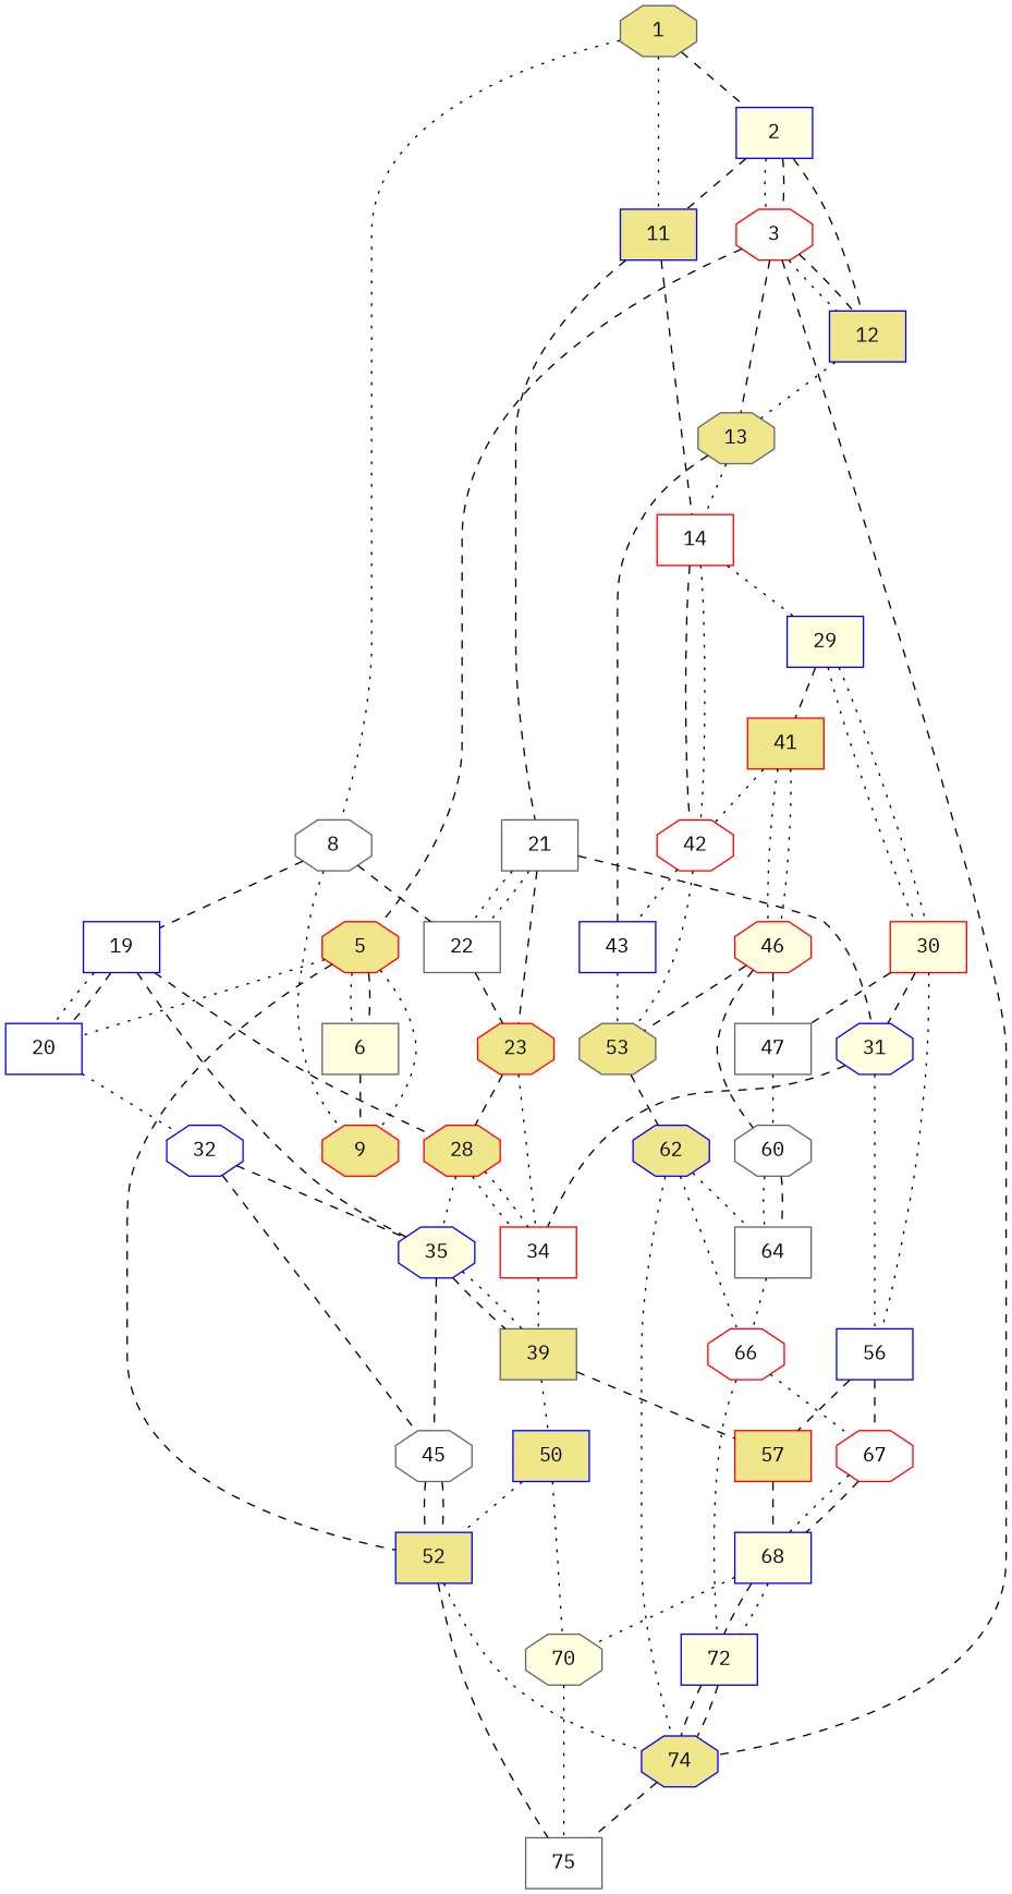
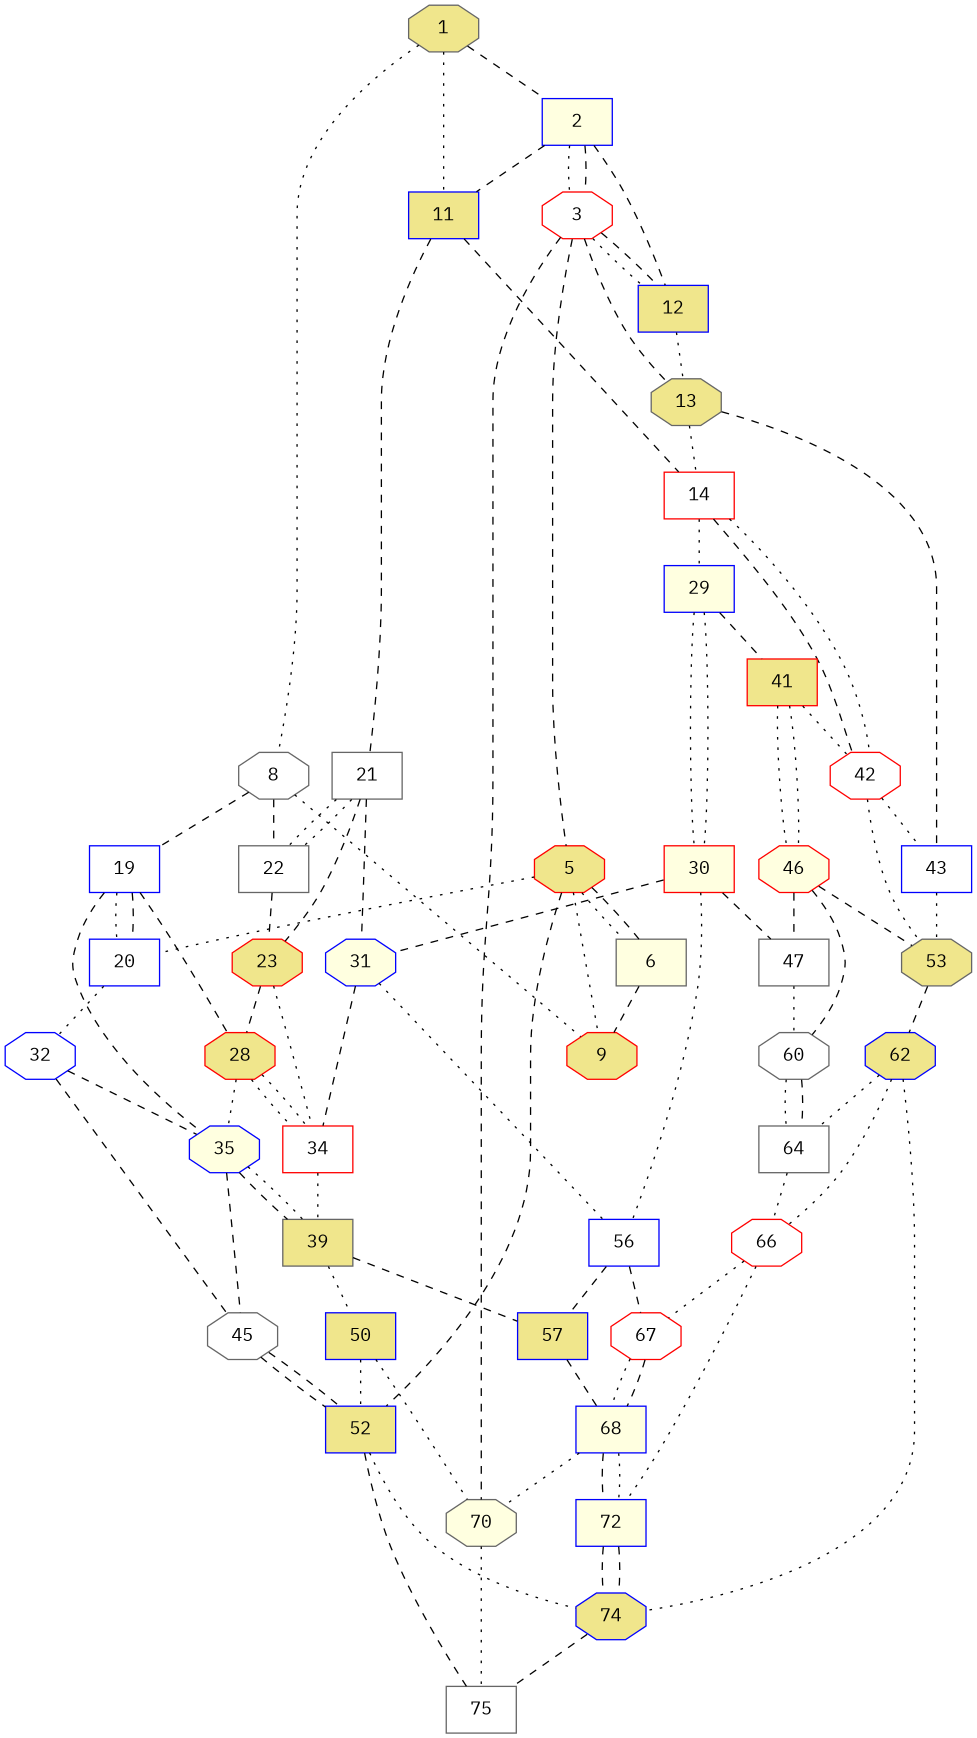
  graph {
    fontname="IBM Plex Mono"
    node [color=blue fillcolor=white fontname="IBM Plex Mono" shape=box style=filled]
    edge [fontname="IBM Plex Mono" style=dashed]
    1 [color=gray40 fillcolor=khaki shape=octagon super="+7"]
    2 [fillcolor=lightyellow super="+10"]
    8 [color=gray40 shape=octagon super="+18"]
    11 [fillcolor=khaki super="+16"]
    3 [color=red shape=octagon super="+4"]
    12 [fillcolor=khaki]
    9 [color=red fillcolor=khaki shape=octagon]
    19 [super="+26"]
    22 [color=gray40]
    14 [color=red super="+15"]
    21 [color=gray40 super="+28"]
    5 [color=red fillcolor=khaki shape=octagon super="+17"]
    13 [color=gray40 fillcolor=khaki shape=octagon super="+40"]
    74 [fillcolor=khaki shape=octagon super="+76"]
    6 [color=gray40 fillcolor=lightyellow]
    20
    52 [fillcolor=khaki super="+59"]
    43
    75 [color=gray40]
    32 [shape=octagon super="+33"]
    n21 [color=red fillcolor=khaki label=28 shape=octagon super="+25"]
    35 [fillcolor=lightyellow shape=octagon super="+36"]
    23 [color=red fillcolor=khaki shape=octagon super="+27"]
    29 [fillcolor=lightyellow]
    42 [color=red shape=octagon super="+44"]
    31 [fillcolor=lightyellow shape=octagon super="+37"]
    53 [color=gray40 fillcolor=khaki shape=octagon super="+55"]
    30 [color=red fillcolor=lightyellow super="+48"]
    41 [color=red fillcolor=khaki]
    34 [color=red super="+38"]
    45 [color=gray40 shape=octagon]
    56 [super="+58"]
    39 [color=gray40 fillcolor=khaki super="+49"]
    47 [color=gray40]
    46 [color=red fillcolor=lightyellow shape=octagon super="+54"]
    60 [color=gray40 shape=octagon super="+61"]
-   57 [color=red fillcolor=khaki]
+   57 [fillcolor=khaki]
    67 [color=red shape=octagon]
    50 [fillcolor=khaki super="+51"]
    70 [color=gray40 fillcolor=lightyellow shape=octagon super="+73"]
    68 [fillcolor=lightyellow super="+69"]
    62 [fillcolor=khaki shape=octagon super="+63"]
    64 [color=gray40 super="+65"]
    66 [color=red shape=octagon super="+71"]
    72 [fillcolor=lightyellow]
    1 -- 2
    1 -- 8 [style=dotted]
    1 -- 11 [style=dotted]
    2 -- 11
    2 -- 3 [style=dotted]
    2 -- 3
    2 -- 12
    8 -- 9 [style=dotted]
    8 -- 19
    8 -- 22
    11 -- 14
    11 -- 21
    3 -- 12 [style=dotted]
    3 -- 12
    3 -- 5
    3 -- 13
-   3 -- 74
+   3 -- 70
    12 -- 13 [style=dotted]
    19 -- 20 [style=dotted]
    19 -- 20
    19 -- n21
    19 -- 35
    22 -- 23
    14 -- 29 [style=dotted]
    14 -- 42
    14 -- 42 [style=dotted]
    21 -- 22 [style=dotted]
    21 -- 22 [style=dotted]
    21 -- 23
    21 -- 31
    5 -- 9 [style=dotted]
    5 -- 6 [style=dotted]
    5 -- 6
    5 -- 20 [style=dotted]
    5 -- 52
    13 -- 14 [style=dotted]
    13 -- 43
    74 -- 75
    6 -- 9
    20 -- 32 [style=dotted]
    52 -- 74 [style=dotted]
    52 -- 75
    43 -- 53 [style=dotted]
    32 -- 35
    32 -- 45
    n21 -- 35 [style=dotted]
    n21 -- 34 [style=dotted]
    n21 -- 34 [style=dotted]
    35 -- 45
    35 -- 39
    35 -- 39 [style=dotted]
    23 -- n21
    23 -- 34 [style=dotted]
    29 -- 30 [style=dotted]
    29 -- 30 [style=dotted]
    29 -- 41
    42 -- 43 [style=dotted]
    42 -- 53 [style=dotted]
    31 -- 34
    31 -- 56 [style=dotted]
    53 -- 62
    30 -- 31
    30 -- 56 [style=dotted]
    30 -- 47
    41 -- 42 [style=dotted]
    41 -- 46 [style=dotted]
    41 -- 46 [style=dotted]
    34 -- 39 [style=dotted]
    45 -- 52
    45 -- 52
    56 -- 57
    56 -- 67
    39 -- 57
    39 -- 50 [style=dotted]
    47 -- 60 [style=dotted]
    46 -- 53
    46 -- 47
    46 -- 60
    60 -- 64 [style=dotted weight=2]
    60 -- 64
    57 -- 68
    67 -- 68 [style=dotted]
    67 -- 68
    50 -- 52 [style=dotted]
    50 -- 70 [style=dotted weight=2]
    70 -- 75 [style=dotted]
    68 -- 70 [style=dotted]
    68 -- 72
    68 -- 72 [style=dotted]
    62 -- 74 [style=dotted]
    62 -- 64 [style=dotted]
    62 -- 66 [style=dotted]
    64 -- 66 [style=dotted]
    66 -- 67 [style=dotted]
    66 -- 72 [style=dotted]
    72 -- 74
    72 -- 74
  }
